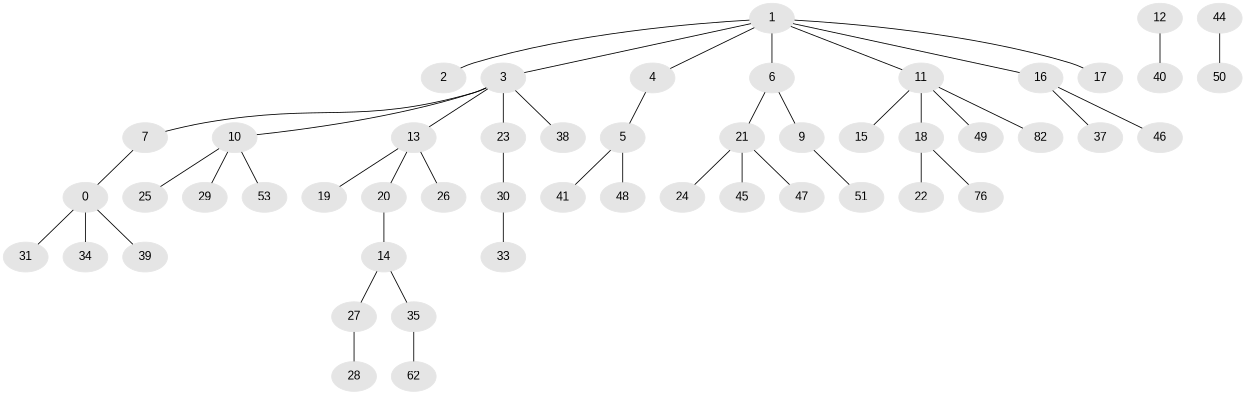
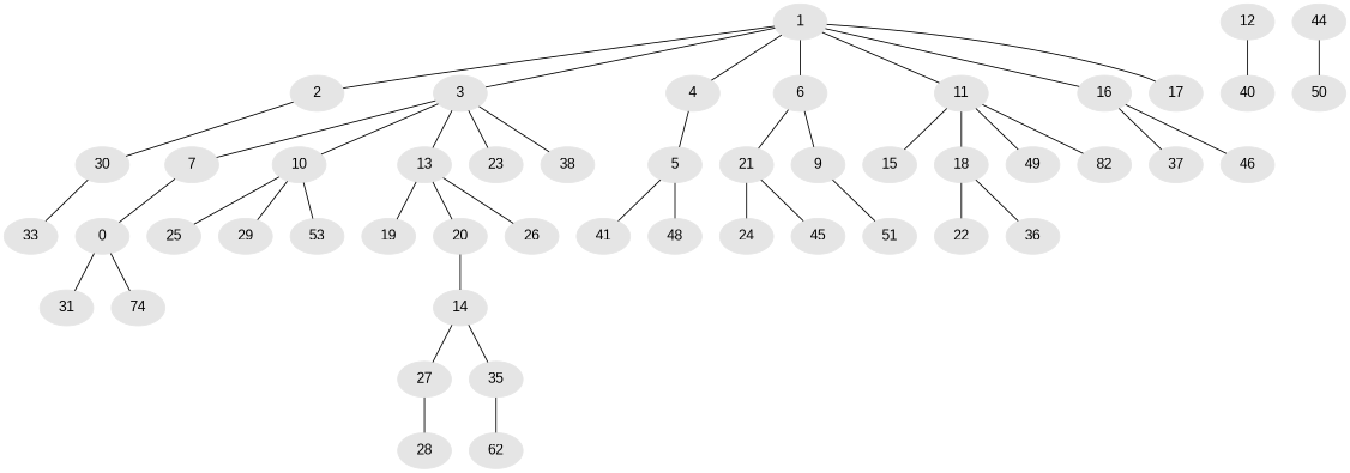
  graph {
    fontname="Liberation Sans"
    node [color=gray90 fontname="Liberation Sans" style=filled]
    edge [fontname="Liberation Sans"]
    1
    2
    3
    4
    6
    11
    16
    17
    7
    10
    13
    23
    38
    5
    21
    9
    15
    18
    49
    n20 [label=82]
    37
    46
    24
    45
-   47
    n26 [label=0]
    25
    29
    53
    19
    20
    26
    30
    41
    48
    51
    31
-   34
-   39
+   34 [label=74]
    12
    40
    22
-   36 [label=76]
+   36
    14
    27
    35
    28
    n48 [label=62]
    33
    44
    50
    1 -- 2
    1 -- 3
    1 -- 4
    1 -- 6
    1 -- 11
    1 -- 16
    1 -- 17
    3 -- 7
    3 -- 10
    3 -- 13
    3 -- 23
    3 -- 38
    4 -- 5
    6 -- 21
    6 -- 9
    11 -- 15
    11 -- 18
    11 -- 49
    11 -- n20
    16 -- 37
    16 -- 46
    7 -- n26
    10 -- 25
    10 -- 29
    10 -- 53
    13 -- 19
    13 -- 20
    13 -- 26
-   23 -- 30
+   2 -- 30
    5 -- 41
    5 -- 48
    21 -- 24
    21 -- 45
-   21 -- 47
    9 -- 51
    18 -- 22
    18 -- 36
    n26 -- 31
    n26 -- 34
-   n26 -- 39
    20 -- 14
    30 -- 33
    12 -- 40
    14 -- 27
    14 -- 35
    27 -- 28
    35 -- n48
    44 -- 50
  }
